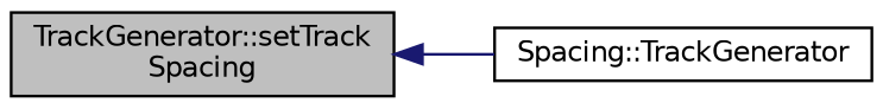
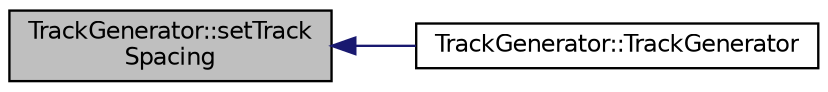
  digraph {
    rankdir=LR
    node [color=black fontname=Helvetica fontsize=10 shape=record style=filled]
    n1 [fillcolor=grey75 fontcolor=black height=0.2 label="TrackGenerator::setTrack\lSpacing" width=0.4]
-   n2 [fillcolor=white height=0.2 label="Spacing::TrackGenerator" width=0.4]
+   n2 [fillcolor=white height=0.2 label="TrackGenerator::TrackGenerator" width=0.4]
    n1 -> n2 [color=midnightblue dir=back fontname=Helvetica fontsize=10 labelfontname=Helvetica labelfontsize=10 style=solid]
  }
